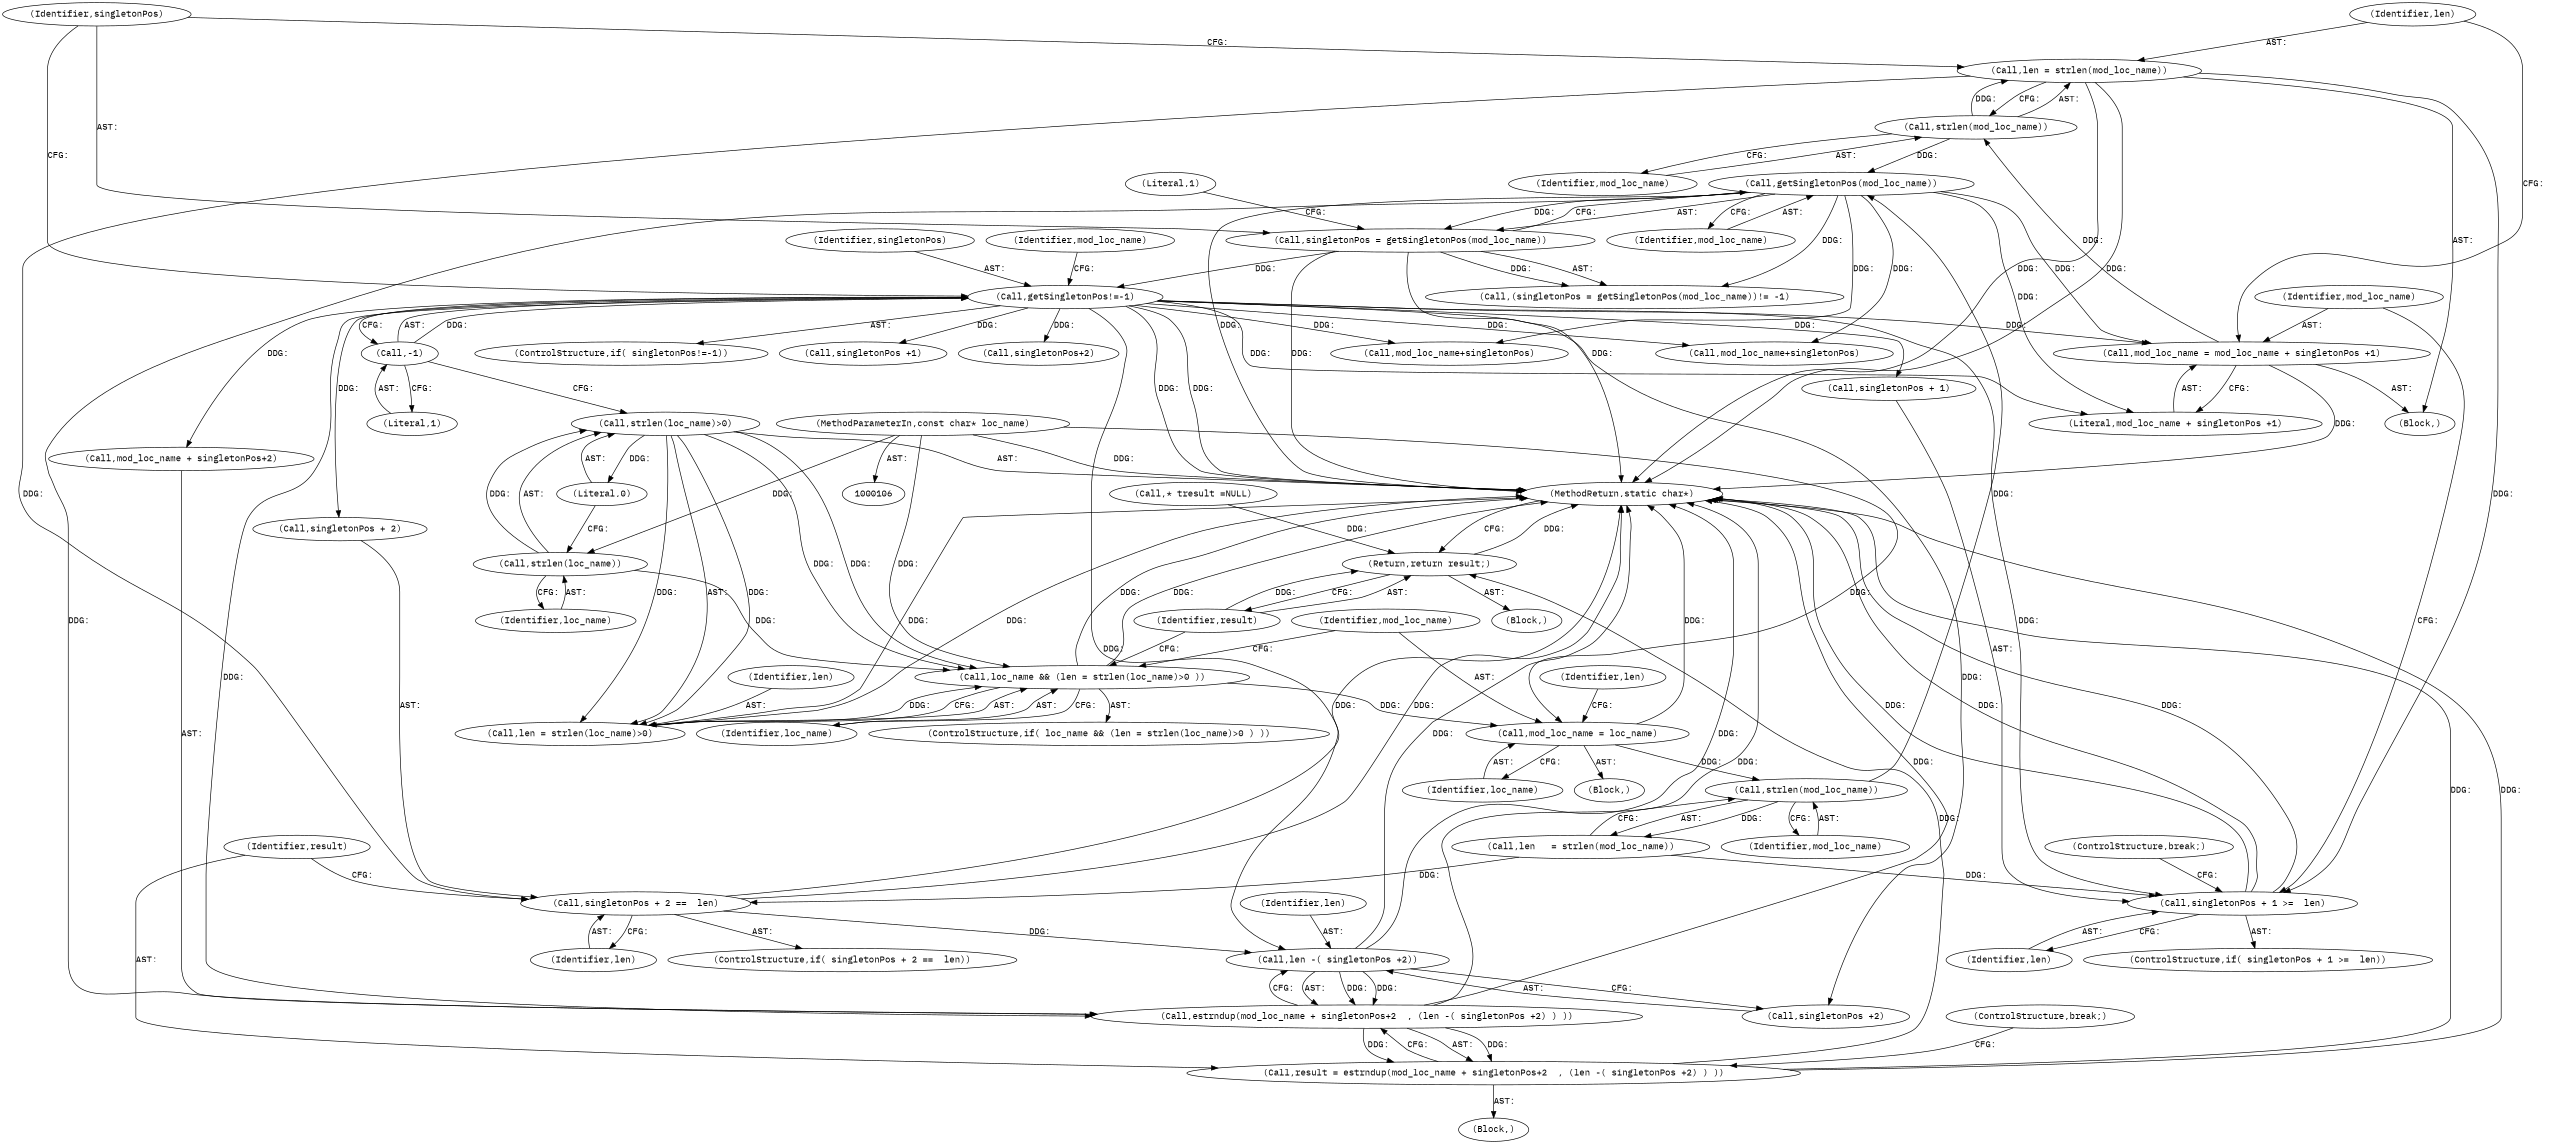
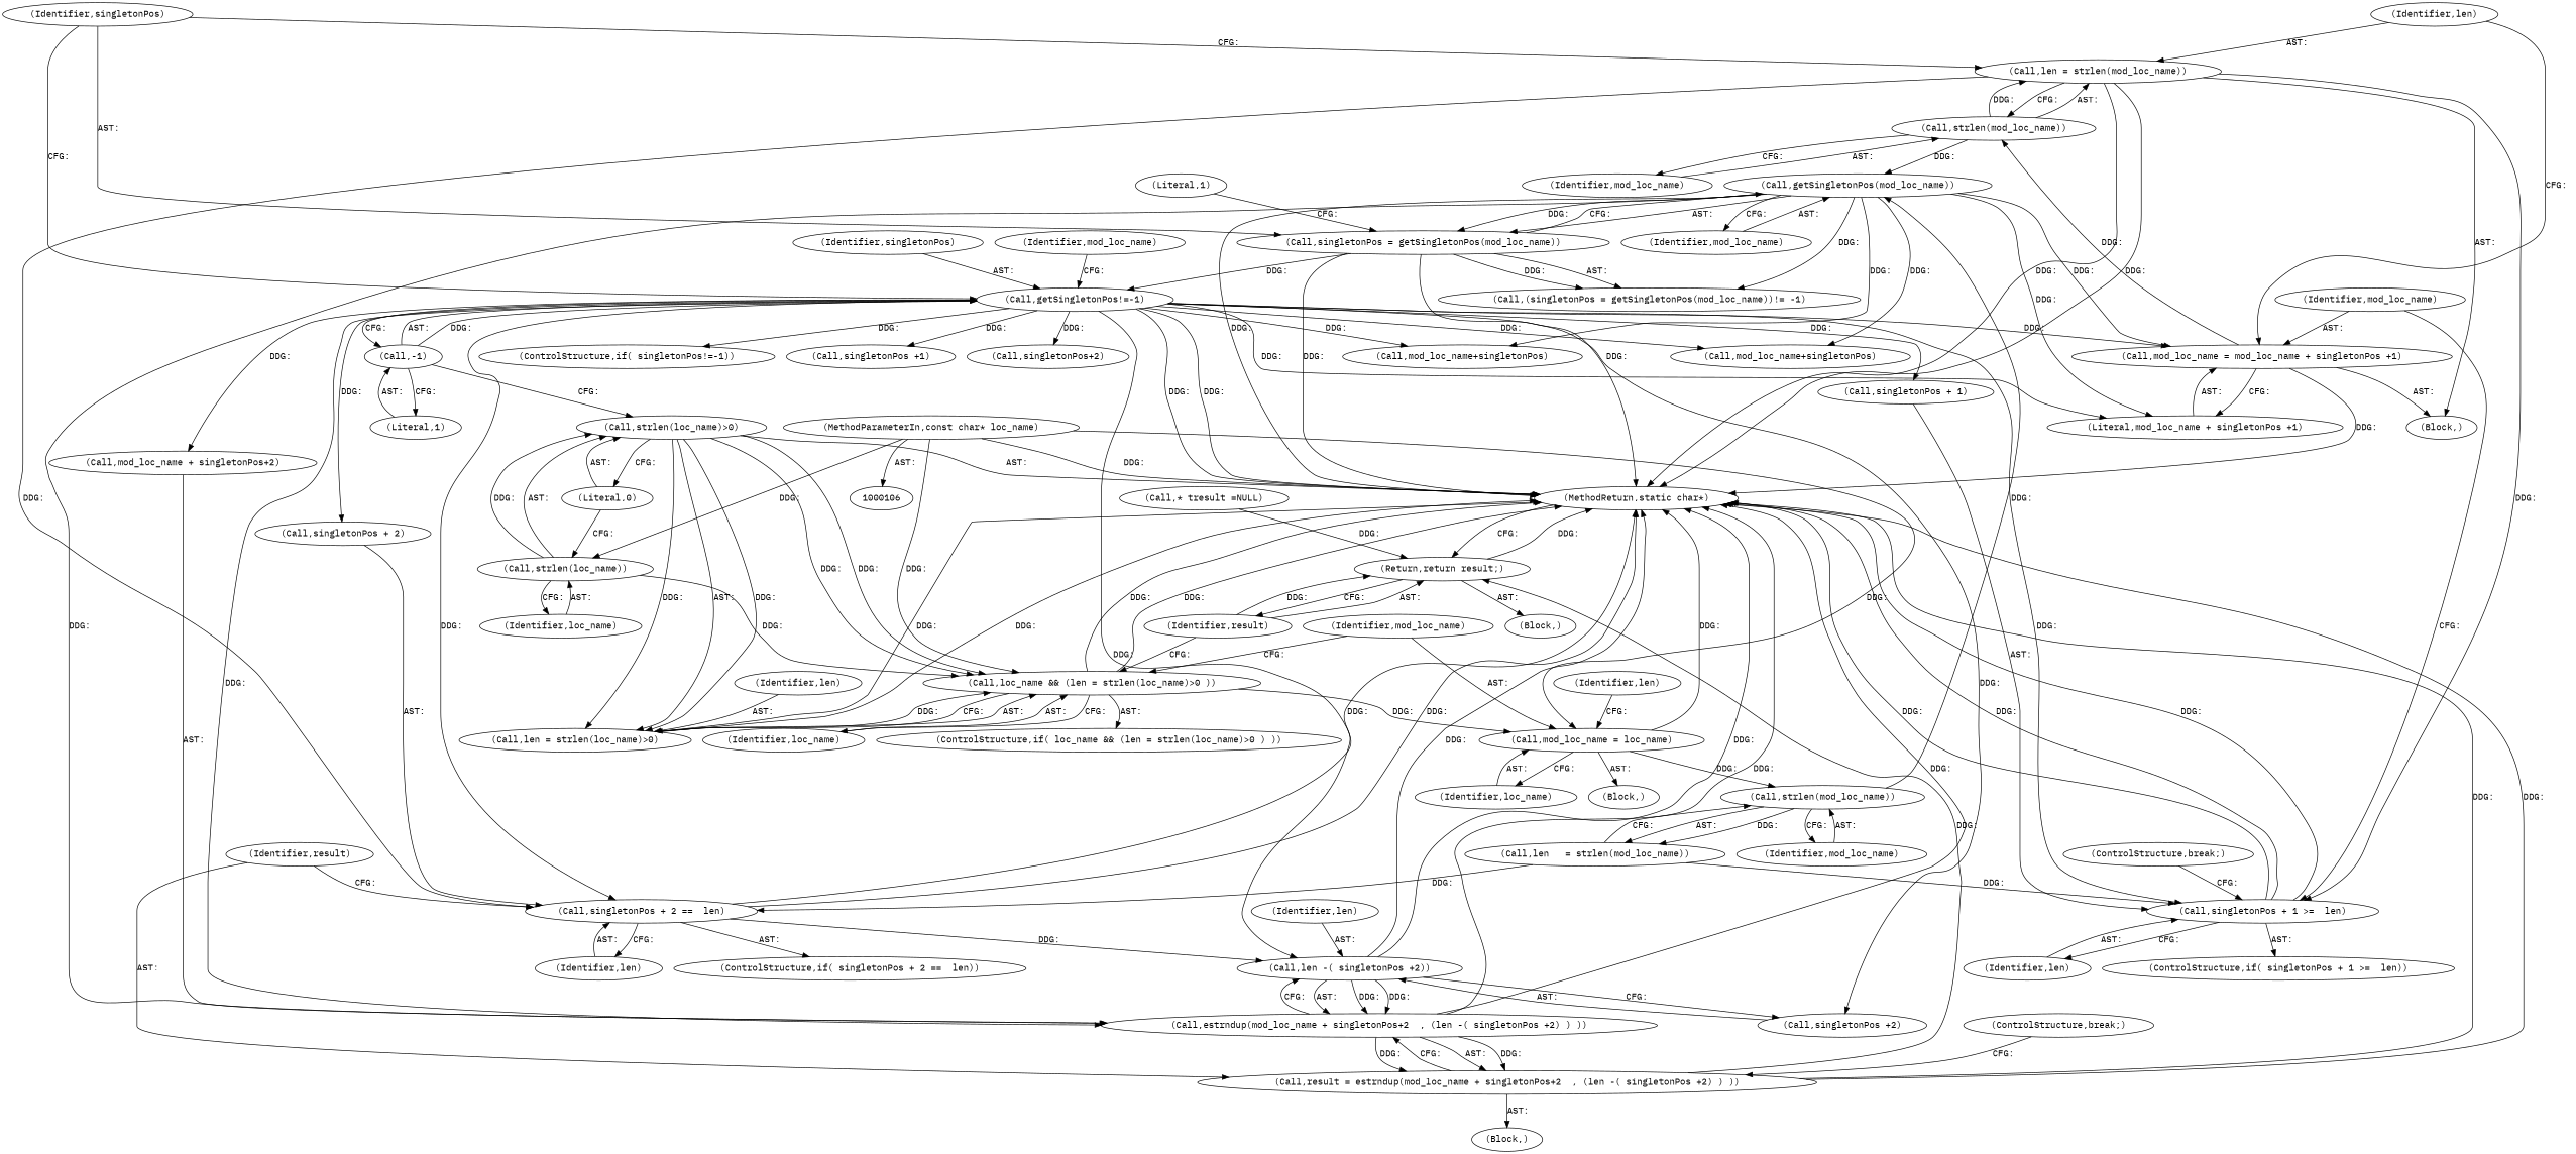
  digraph {
    fontname="IBM Plex Mono"
    node [fontname="IBM Plex Mono"]
    edge [fontname="IBM Plex Mono"]
    n1 [label="(Call,len = strlen(mod_loc_name))"]
    n2 [label="(Call,strlen(mod_loc_name))"]
    n3 [label="(Call,singletonPos + 2 ==  len)"]
    n4 [label="(Call,singletonPos + 1 >=  len)"]
    n5 [label="(Block,)"]
    n6 [label="(MethodReturn,static char*)"]
    n7 [label="(Call,getSingletonPos(mod_loc_name))"]
    n8 [label="(Identifier,mod_loc_name)"]
    n9 [label="(Call,len -( singletonPos +2))"]
    n10 [label="(ControlStructure,if( singletonPos + 2 ==  len))"]
    n11 [label="(Identifier,len)"]
    n12 [label="(Identifier,len)"]
    n13 [label="(ControlStructure,if( singletonPos + 1 >=  len))"]
    n14 [label="(Return,return result;)"]
    n15 [label="(Call,mod_loc_name = mod_loc_name + singletonPos +1)"]
    n16 [label="(Literal,mod_loc_name + singletonPos +1)"]
    n17 [label="(Call,singletonPos = getSingletonPos(mod_loc_name))"]
    n18 [label="(Call,estrndup(mod_loc_name + singletonPos+2  , (len -( singletonPos +2) ) ))"]
    n19 [label="(Identifier,mod_loc_name)"]
    n20 [label="(Call,mod_loc_name+singletonPos)"]
    n21 [label="(Call,(singletonPos = getSingletonPos(mod_loc_name))!= -1)"]
    n22 [label="(Call,mod_loc_name+singletonPos)"]
    n23 [label="(Call,getSingletonPos!=-1)"]
    n24 [label="(Call,result = estrndup(mod_loc_name + singletonPos+2  , (len -( singletonPos +2) ) ))"]
    n25 [label="(Call,mod_loc_name + singletonPos+2)"]
    n26 [label="(Call,strlen(mod_loc_name))"]
    n27 [label="(Call,len   = strlen(mod_loc_name))"]
    n28 [label="(Identifier,mod_loc_name)"]
    n29 [label="(Call,mod_loc_name = loc_name)"]
    n30 [label="(Identifier,loc_name)"]
    n31 [label="(Block,)"]
    n32 [label="(Call,loc_name && (len = strlen(loc_name)>0 ))"]
    n33 [label="(Call,len = strlen(loc_name)>0)"]
    n34 [label="(Identifier,loc_name)"]
    n35 [label="(ControlStructure,if( loc_name && (len = strlen(loc_name)>0 ) ))"]
    n36 [label="(Call,strlen(loc_name))"]
    n37 [label="(Call,strlen(loc_name)>0)"]
    n38 [label="(Identifier,loc_name)"]
    n39 [label="(Literal,0)"]
    n40 [label="(MethodParameterIn,const char* loc_name)"]
    1000106
    n42 [label="(Call,-1)"]
    n43 [label="(ControlStructure,if( singletonPos!=-1))"]
    n44 [label="(Call,singletonPos +1)"]
    n45 [label="(Call,singletonPos + 1)"]
    n46 [label="(Call,singletonPos + 2)"]
    n47 [label="(Call,singletonPos +2)"]
    n48 [label="(Call,singletonPos+2)"]
    n49 [label="(Literal,1)"]
    n50 [label="(Block,)"]
    n51 [label="(Identifier,result)"]
    n52 [label="(Block,)"]
    n53 [label="(Identifier,mod_loc_name)"]
    n54 [label="(ControlStructure,break;)"]
    n55 [label="(Identifier,singletonPos)"]
    n56 [label="(Call,* \tresult =NULL)"]
    n57 [label="(Identifier,singletonPos)"]
    n58 [label="(ControlStructure,break;)"]
    n59 [label="(Identifier,mod_loc_name)"]
    n60 [label="(Identifier,len)"]
    n61 [label="(Identifier,len)"]
    n62 [label="(Identifier,len)"]
    n63 [label="(Identifier,mod_loc_name)"]
    n64 [label="(Literal,1)"]
    n65 [label="(Identifier,len)"]
    n66 [label="(Identifier,result)"]
    n1 -> n2 [label="CFG: "]
    n1 -> n3 [label="DDG: "]
    n1 -> n4 [label="DDG: "]
    n1 -> n5 [label="AST: "]
    n1 -> n6 [label="DDG: "]
    n1 -> n6 [label="DDG: "]
    n2 -> n1 [label="AST: "]
    n2 -> n1 [label="DDG: "]
    n2 -> n7 [label="DDG: "]
    n2 -> n8 [label="CFG: "]
    n3 -> n6 [label="DDG: "]
    n3 -> n6 [label="DDG: "]
    n3 -> n9 [label="DDG: "]
    n3 -> n10 [label="AST: "]
    n3 -> n11 [label="CFG: "]
    n4 -> n6 [label="DDG: "]
    n4 -> n6 [label="DDG: "]
    n4 -> n6 [label="DDG: "]
    n4 -> n12 [label="CFG: "]
    n4 -> n13 [label="AST: "]
    n6 -> n14 [label="CFG: "]
    n7 -> n6 [label="DDG: "]
    n7 -> n15 [label="DDG: "]
    n7 -> n16 [label="DDG: "]
    n7 -> n17 [label="AST: "]
    n7 -> n17 [label="DDG: "]
    n7 -> n18 [label="DDG: "]
    n7 -> n19 [label="CFG: "]
    n7 -> n20 [label="DDG: "]
    n7 -> n21 [label="DDG: "]
    n7 -> n22 [label="DDG: "]
    n8 -> n2 [label="AST: "]
    n9 -> n6 [label="DDG: "]
    n9 -> n6 [label="DDG: "]
    n9 -> n18 [label="AST: "]
    n9 -> n18 [label="DDG: "]
    n9 -> n18 [label="DDG: "]
    n9 -> n47 [label="CFG: "]
    n11 -> n3 [label="AST: "]
    n12 -> n4 [label="AST: "]
    n14 -> n6 [label="DDG: "]
    n14 -> n51 [label="CFG: "]
    n14 -> n52 [label="AST: "]
    n15 -> n2 [label="DDG: "]
    n15 -> n5 [label="AST: "]
    n15 -> n6 [label="DDG: "]
    n15 -> n16 [label="CFG: "]
    n16 -> n15 [label="AST: "]
    n17 -> n6 [label="DDG: "]
    n17 -> n6 [label="DDG: "]
    n17 -> n7 [label="CFG: "]
    n17 -> n21 [label="AST: "]
    n17 -> n21 [label="DDG: "]
    n17 -> n23 [label="DDG: "]
    n18 -> n6 [label="DDG: "]
    n18 -> n6 [label="DDG: "]
    n18 -> n9 [label="CFG: "]
    n18 -> n24 [label="AST: "]
    n18 -> n24 [label="DDG: "]
    n18 -> n24 [label="DDG: "]
    n19 -> n7 [label="AST: "]
+   n23 -> n3 [label="DDG: "]
    n23 -> n4 [label="DDG: "]
    n23 -> n6 [label="DDG: "]
    n23 -> n6 [label="DDG: "]
    n23 -> n9 [label="DDG: "]
    n23 -> n15 [label="DDG: "]
    n23 -> n16 [label="DDG: "]
    n23 -> n18 [label="DDG: "]
    n23 -> n20 [label="DDG: "]
    n23 -> n22 [label="DDG: "]
    n23 -> n25 [label="DDG: "]
    n23 -> n42 [label="CFG: "]
-   n23 -> n43 [label="AST: "]
+   n23 -> n43 [label="DDG: "]
    n23 -> n44 [label="DDG: "]
    n23 -> n45 [label="DDG: "]
    n23 -> n46 [label="DDG: "]
    n23 -> n47 [label="DDG: "]
    n23 -> n48 [label="DDG: "]
    n24 -> n6 [label="DDG: "]
    n24 -> n6 [label="DDG: "]
    n24 -> n14 [label="DDG: "]
    n24 -> n18 [label="CFG: "]
    n24 -> n50 [label="AST: "]
    n25 -> n18 [label="AST: "]
    n26 -> n7 [label="DDG: "]
    n26 -> n27 [label="AST: "]
    n26 -> n27 [label="DDG: "]
    n26 -> n28 [label="CFG: "]
    n27 -> n3 [label="DDG: "]
    n27 -> n4 [label="DDG: "]
    n27 -> n26 [label="CFG: "]
    n28 -> n26 [label="AST: "]
    n29 -> n6 [label="DDG: "]
    n29 -> n26 [label="DDG: "]
    n29 -> n30 [label="CFG: "]
    n29 -> n31 [label="AST: "]
    n30 -> n29 [label="AST: "]
    n32 -> n6 [label="DDG: "]
    n32 -> n6 [label="DDG: "]
    n32 -> n29 [label="DDG: "]
    n32 -> n33 [label="CFG: "]
    n32 -> n34 [label="CFG: "]
    n32 -> n35 [label="AST: "]
    n33 -> n6 [label="DDG: "]
    n33 -> n6 [label="DDG: "]
    n33 -> n32 [label="AST: "]
    n33 -> n32 [label="DDG: "]
    n34 -> n32 [label="AST: "]
    n36 -> n32 [label="DDG: "]
    n36 -> n37 [label="AST: "]
    n36 -> n37 [label="DDG: "]
    n36 -> n38 [label="CFG: "]
    n37 -> n6 [label="AST: "]
    n37 -> n32 [label="DDG: "]
    n37 -> n32 [label="DDG: "]
    n37 -> n33 [label="AST: "]
    n37 -> n33 [label="DDG: "]
    n37 -> n33 [label="DDG: "]
-   n37 -> n39 [label="DDG: "]
+   n37 -> n39 [label="CFG: "]
    n38 -> n36 [label="AST: "]
    n39 -> n36 [label="CFG: "]
    n39 -> n37 [label="AST: "]
    n40 -> n6 [label="DDG: "]
    n40 -> n29 [label="DDG: "]
    n40 -> n32 [label="DDG: "]
    n40 -> n36 [label="DDG: "]
    n40 -> 1000106 [label="AST: "]
    n42 -> n23 [label="AST: "]
    n42 -> n23 [label="DDG: "]
    n42 -> n37 [label="CFG: "]
    n42 -> n49 [label="CFG: "]
    n45 -> n4 [label="AST: "]
    n46 -> n3 [label="AST: "]
    n47 -> n9 [label="AST: "]
    n49 -> n42 [label="AST: "]
    n51 -> n14 [label="AST: "]
    n51 -> n14 [label="DDG: "]
    n51 -> n32 [label="CFG: "]
    n53 -> n4 [label="CFG: "]
    n53 -> n15 [label="AST: "]
    n54 -> n4 [label="CFG: "]
    n55 -> n23 [label="AST: "]
    n56 -> n14 [label="DDG: "]
    n57 -> n1 [label="CFG: "]
    n57 -> n17 [label="AST: "]
    n57 -> n23 [label="CFG: "]
    n58 -> n24 [label="CFG: "]
    n59 -> n23 [label="CFG: "]
    n60 -> n33 [label="AST: "]
    n61 -> n1 [label="AST: "]
    n61 -> n15 [label="CFG: "]
    n62 -> n9 [label="AST: "]
    n63 -> n29 [label="AST: "]
    n63 -> n32 [label="CFG: "]
    n64 -> n17 [label="CFG: "]
    n65 -> n29 [label="CFG: "]
    n66 -> n3 [label="CFG: "]
    n66 -> n24 [label="AST: "]
  }
